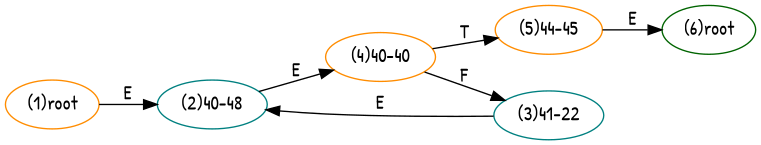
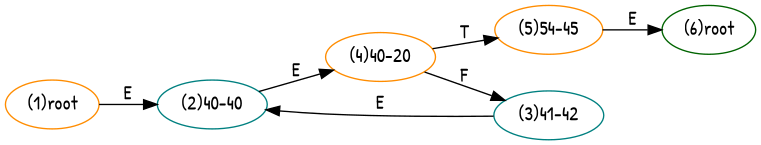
  digraph {
    fontname="Patrick Hand"
    rankdir=LR
    node [color=darkorange fontname="Patrick Hand"]
    edge [fontname="Patrick Hand"]
    n1 [label="(1)root"]
-   n2 [color=teal label="(2)40-48"]
-   n3 [label="(4)40-40"]
-   n4 [color=teal label="(3)41-22"]
-   n5 [label="(5)44-45"]
+   n2 [color=teal label="(2)40-40"]
+   n3 [label="(4)40-20"]
+   n4 [color=teal label="(3)41-42"]
+   n5 [label="(5)54-45"]
    n6 [color=darkgreen label="(6)root"]
    n1 -> n2 [label=E]
    n2 -> n3 [label=E]
    n3 -> n4 [label=F]
    n3 -> n5 [label=T]
    n4 -> n2 [label=E]
    n5 -> n6 [label=E]
  }
